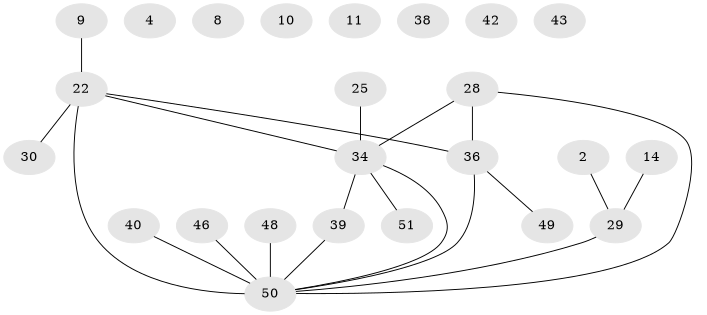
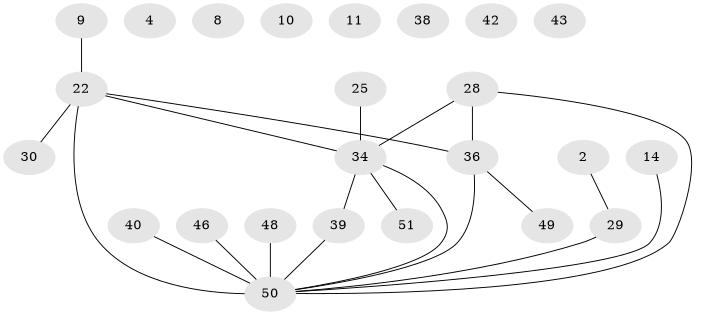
  graph {
    node [color=gray90 style=filled]
    2
    29
    50 [super="+24+26+32+37+41"]
    4
    8
    22 [super="+13+21"]
    30
    34 [super="+31+16"]
    36 [super="+15"]
    9
    10
    11
    14
    39 [super="+33"]
    51
    49
    25
    28
    38
    40
    42
    43
    46
    48 [super="+45+47"]
    2 -- 29
    29 -- 50 [weight=3]
    22 -- 50 [weight=6]
    22 -- 30
    22 -- 34 [weight=2]
    22 -- 36 [weight=2]
    34 -- 50
    34 -- 39
    34 -- 51
    36 -- 50
    36 -- 49
    9 -- 22
-   14 -- 29
+   14 -- 50
    39 -- 50 [weight=2]
    25 -- 34
    28 -- 50
    28 -- 34
    28 -- 36 [weight=2]
    40 -- 50 [weight=3]
    46 -- 50 [weight=2]
    48 -- 50 [weight=4]
  }
